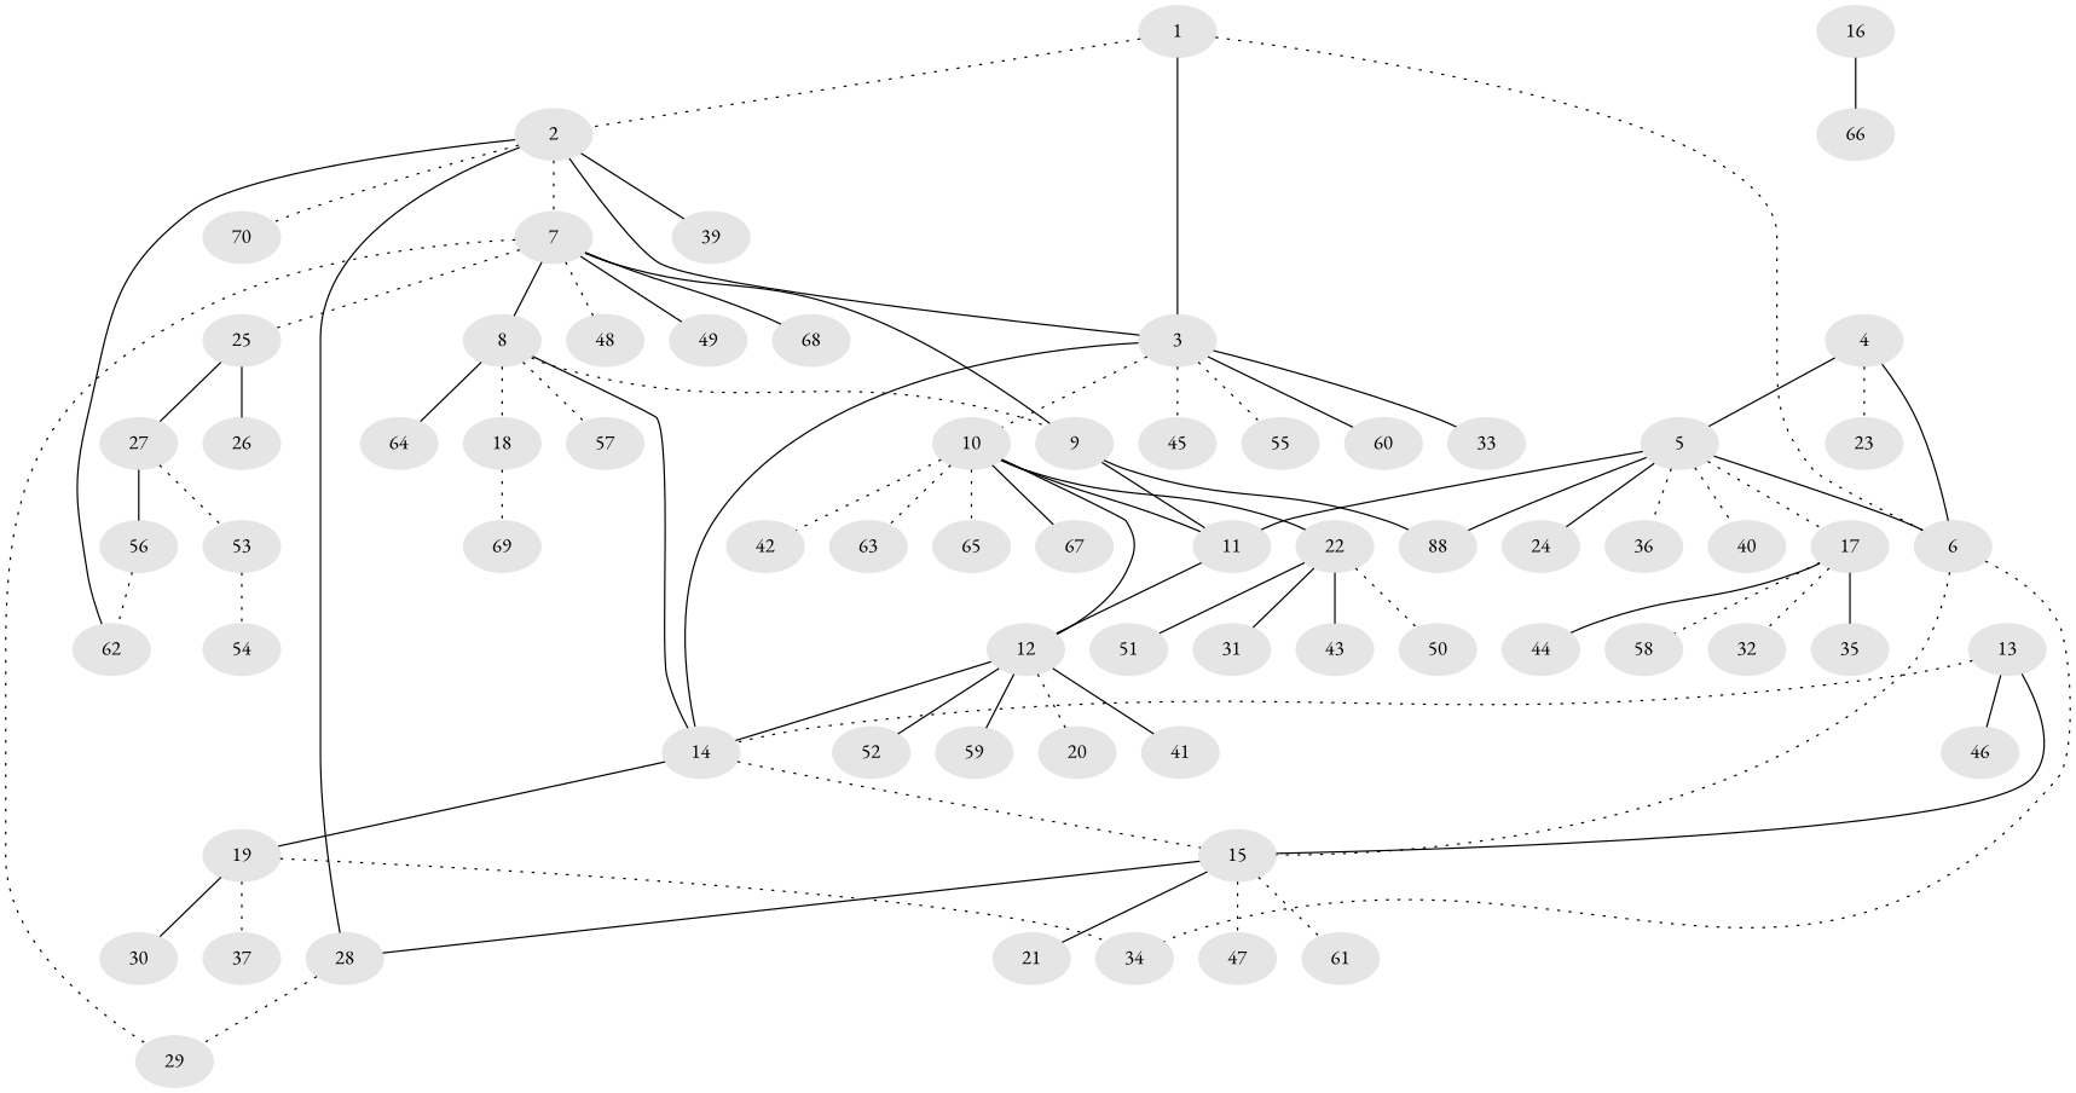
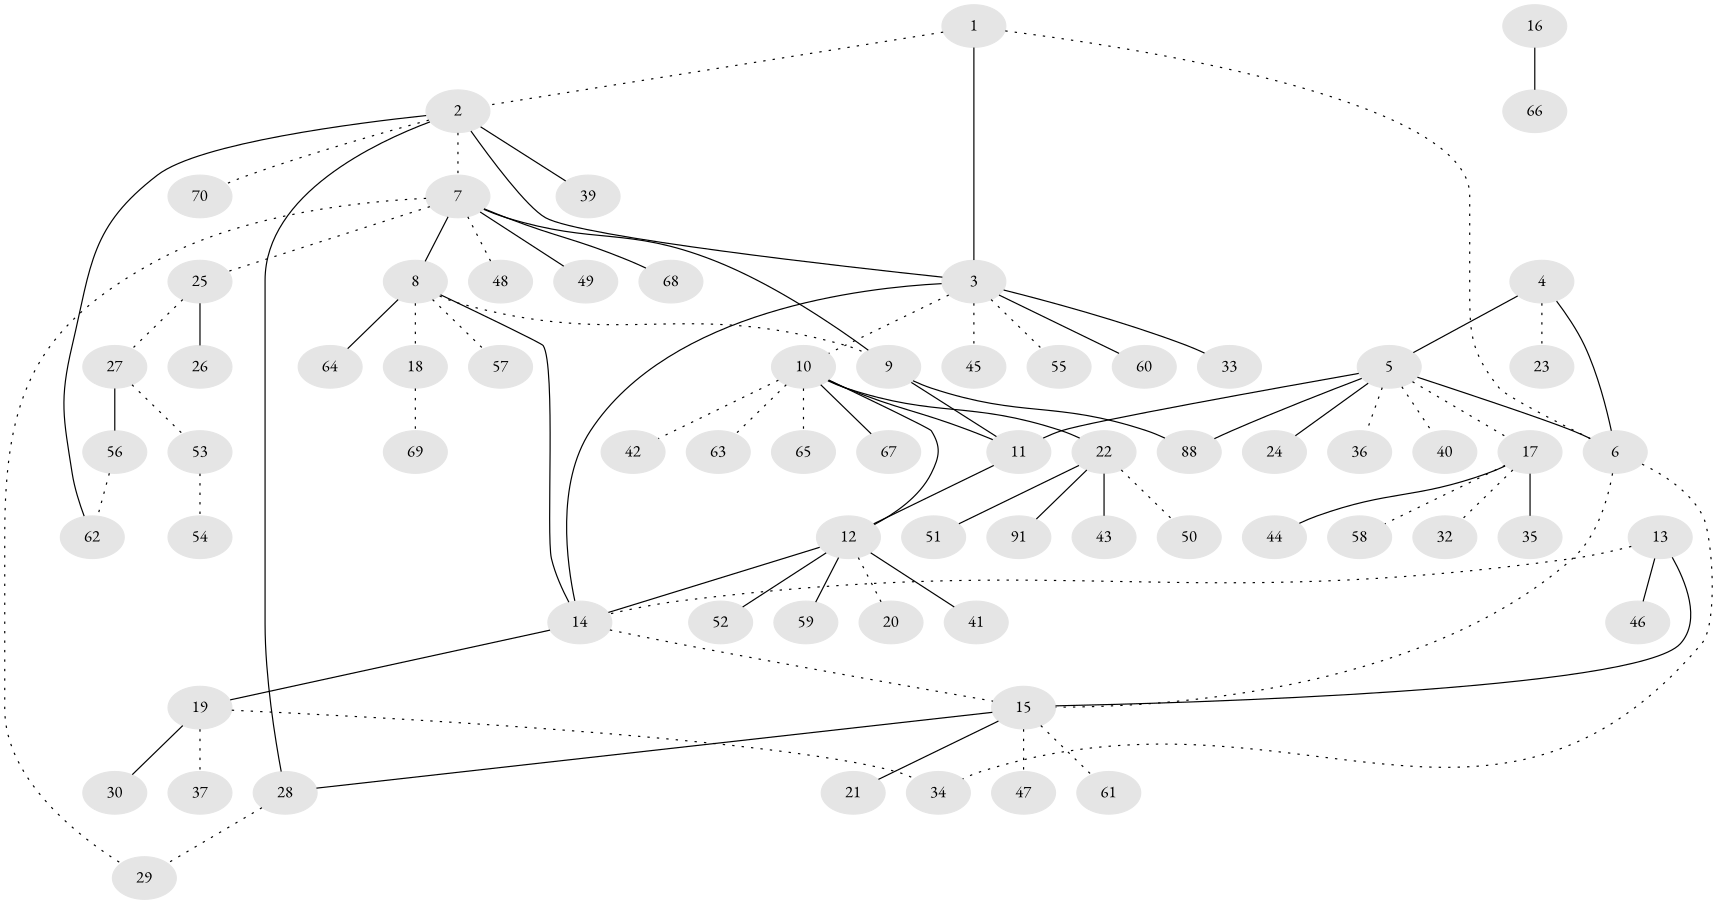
  graph {
    fontname="EB Garamond"
    node [color=gray90 fontname="EB Garamond" style=filled]
    edge [fontname="EB Garamond" style=solid]
    1
    2
    3
    6
    7
    28
    39
    62
    70
    10
    14
    33
    45
    55
    60
    15
    34
    16
    66
    8
    9
    25
    29
    48
    49
    68
    11
    12
    22
    42
    63
    65
    67
    19
    4
    5
    23
    17
    24
    36
    n41 [label=88]
    40
    32
    35
    44
    58
    18
    57
    64
    21
    47
    61
    26
    27
    69
    20
    41
    52
    59
-   31
+   31 [label=91]
    43
    50
    51
    13
    46
    30
    37
    53
    56
    54
    1 -- 2 [style=dotted]
    1 -- 3
    1 -- 6 [style=dotted]
    2 -- 3
    2 -- 7 [style=dotted]
    2 -- 28
    2 -- 39
    2 -- 62
    2 -- 70 [style=dotted]
    3 -- 10 [style=dotted]
    3 -- 14
    3 -- 33
    3 -- 45 [style=dotted]
    3 -- 55 [style=dotted]
    3 -- 60
    6 -- 15 [style=dotted]
    6 -- 34 [style=dotted]
    7 -- 8
    7 -- 9
    7 -- 25 [style=dotted]
    7 -- 29 [style=dotted]
    7 -- 48 [style=dotted]
    7 -- 49
    7 -- 68
    28 -- 29 [style=dotted]
    10 -- 11
    10 -- 12
    10 -- 22
    10 -- 42 [style=dotted]
    10 -- 63 [style=dotted]
    10 -- 65 [style=dotted]
    10 -- 67
    14 -- 15 [style=dotted]
    14 -- 19
    15 -- 28
    15 -- 21
    15 -- 47 [style=dotted]
    15 -- 61 [style=dotted]
    16 -- 66
    8 -- 14
    8 -- 9 [style=dotted]
    8 -- 18 [style=dotted]
    8 -- 57 [style=dotted]
    8 -- 64
    9 -- 11
    9 -- n41
    25 -- 26
-   25 -- 27
+   25 -- 27 [style=dotted]
    11 -- 12
    12 -- 14
    12 -- 20 [style=dotted]
    12 -- 41
    12 -- 52
    12 -- 59
    22 -- 31
    22 -- 43
    22 -- 50 [style=dotted]
    22 -- 51
    19 -- 34 [style=dotted]
    19 -- 30
    19 -- 37 [style=dotted]
    4 -- 6
    4 -- 5
    4 -- 23 [style=dotted]
    5 -- 6
    5 -- 11
    5 -- 17 [style=dotted]
    5 -- 24
    5 -- 36 [style=dotted]
    5 -- n41
    5 -- 40 [style=dotted]
    17 -- 32 [style=dotted]
    17 -- 35
    17 -- 44
    17 -- 58 [style=dotted]
    18 -- 69 [style=dotted]
    27 -- 53 [style=dotted]
    27 -- 56
    13 -- 14 [style=dotted]
    13 -- 15
    13 -- 46
    53 -- 54 [style=dotted]
    56 -- 62 [style=dotted]
  }
